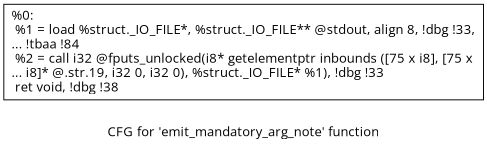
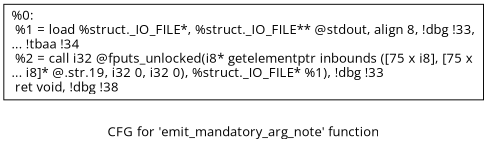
  digraph {
    label="CFG for 'emit_mandatory_arg_note' function"
    fontname="Open Sans"
-   n1 [label="{%0:\l  %1 = load %struct._IO_FILE*, %struct._IO_FILE** @stdout, align 8, !dbg !33,\l... !tbaa !84\l  %2 = call i32 @fputs_unlocked(i8* getelementptr inbounds ([75 x i8], [75 x\l... i8]* @.str.19, i32 0, i32 0), %struct._IO_FILE* %1), !dbg !33\l  ret void, !dbg !38\l}" shape=record fontname="Open Sans"]
+   n1 [label="{%0:\l  %1 = load %struct._IO_FILE*, %struct._IO_FILE** @stdout, align 8, !dbg !33,\l... !tbaa !34\l  %2 = call i32 @fputs_unlocked(i8* getelementptr inbounds ([75 x i8], [75 x\l... i8]* @.str.19, i32 0, i32 0), %struct._IO_FILE* %1), !dbg !33\l  ret void, !dbg !38\l}" shape=record fontname="Open Sans"]
  }
